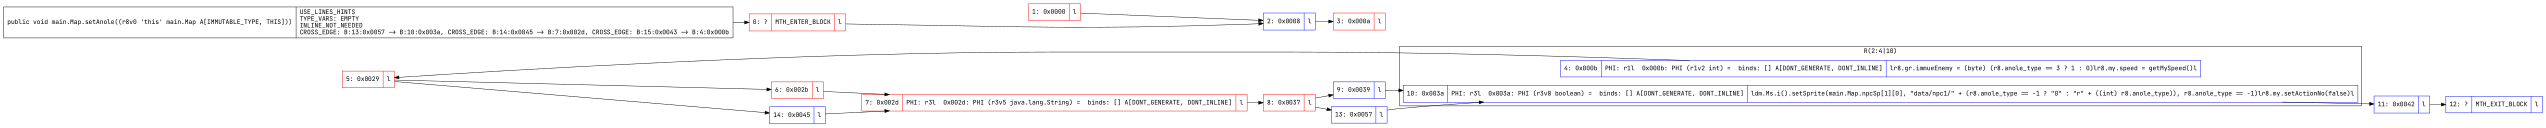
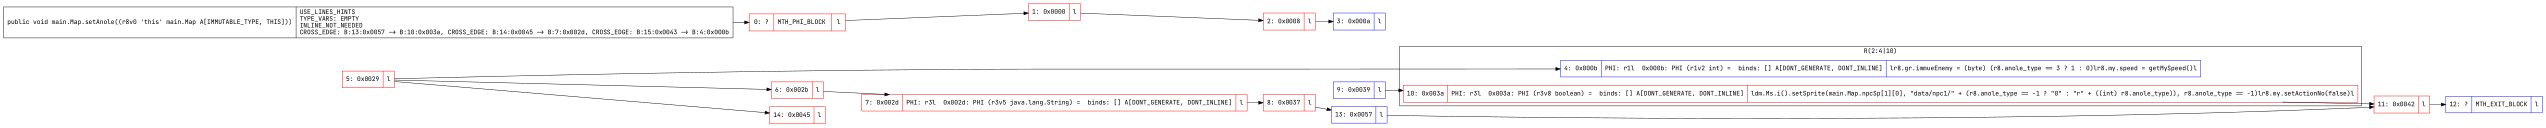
  digraph {
    fontname="JetBrains Mono"
    rankdir=LR
    node [color=red fontname="JetBrains Mono" shape=record]
    edge [fontname="JetBrains Mono"]
    n1 [color=blue label="{4\:\ 0x000b|PHI: r1l  0x000b: PHI (r1v2 int) =  binds: [] A[DONT_GENERATE, DONT_INLINE]\l|lr8.gr.immueEnemy = (byte) (r8.anole_type == 3 ? 1 : 0)lr8.my.speed = getMySpeed()l}"]
-   n2 [color=blue label="{10\:\ 0x003a|PHI: r3l  0x003a: PHI (r3v8 boolean) =  binds: [] A[DONT_GENERATE, DONT_INLINE]\l|ldm.Ms.i().setSprite(main.Map.npcSp[1][0], \"data\/npc1\/\" + (r8.anole_type == \-1 ? \"0\" : \"r\" + ((int) r8.anole_type)), r8.anole_type == \-1)lr8.my.setActionNo(false)l}"]
+   n2 [label="{10\:\ 0x003a|PHI: r3l  0x003a: PHI (r3v8 boolean) =  binds: [] A[DONT_GENERATE, DONT_INLINE]\l|ldm.Ms.i().setSprite(main.Map.npcSp[1][0], \"data\/npc1\/\" + (r8.anole_type == \-1 ? \"0\" : \"r\" + ((int) r8.anole_type)), r8.anole_type == \-1)lr8.my.setActionNo(false)l}"]
    n3 [label="{5\:\ 0x0029|l}"]
-   n4 [color=blue label="{11\:\ 0x0042|l}"]
+   n4 [label="{11\:\ 0x0042|l}"]
    n5 [label="{6\:\ 0x002b|l}"]
-   n6 [color=blue label="{14\:\ 0x0045|l}"]
+   n6 [label="{14\:\ 0x0045|l}"]
    n7 [color=blue label="{12\:\ ?|MTH_EXIT_BLOCK\l|l}"]
-   n8 [label="{0\:\ ?|MTH_ENTER_BLOCK\l|l}"]
+   n8 [label="{0\:\ ?|MTH_PHI_BLOCK\l|l}"]
    n9 [label="{1\:\ 0x0000|l}"]
-   n10 [color=blue label="{2\:\ 0x0008|l}"]
-   n11 [label="{3\:\ 0x000a|l}"]
+   n10 [label="{2\:\ 0x0008|l}"]
+   n11 [color=blue label="{3\:\ 0x000a|l}"]
    n12 [label="{7\:\ 0x002d|PHI: r3l  0x002d: PHI (r3v5 java.lang.String) =  binds: [] A[DONT_GENERATE, DONT_INLINE]\l|l}"]
    n13 [label="{8\:\ 0x0037|l}"]
    n14 [color=blue label="{9\:\ 0x0039|l}"]
    n15 [color=blue label="{13\:\ 0x0057|l}"]
    n16 [label="{public void main.Map.setAnole((r8v0 'this' main.Map A[IMMUTABLE_TYPE, THIS]))  | USE_LINES_HINTS\lTYPE_VARS: EMPTY\lINLINE_NOT_NEEDED\lCROSS_EDGE: B:13:0x0057 \-\> B:10:0x003a, CROSS_EDGE: B:14:0x0045 \-\> B:7:0x002d, CROSS_EDGE: B:15:0x0043 \-\> B:4:0x000b\l}" color=""]
    subgraph cluster_1 {
      label="R(2:4|10)"
      n1
      n2
    }
-   n1 -> n3
+   n3 -> n1
    n2 -> n4
    n3 -> n5
    n3 -> n6
    n4 -> n7
    n5 -> n12
-   n6 -> n12
-   n8 -> n10
+   n8 -> n9
    n9 -> n10
    n10 -> n11
    n12 -> n13
-   n13 -> n14
    n13 -> n15
    n14 -> n2
-   n15 -> n2
+   n15 -> n4
    n16 -> n8
  }
